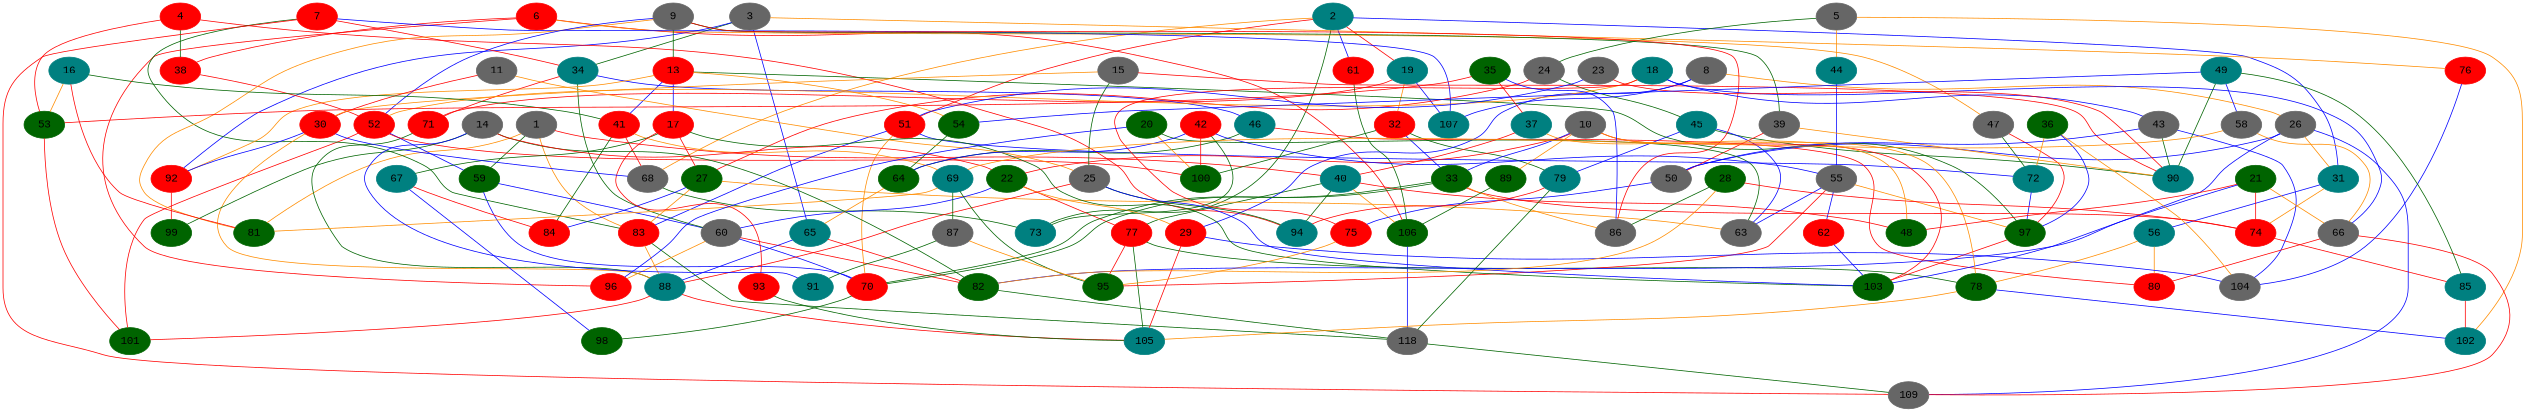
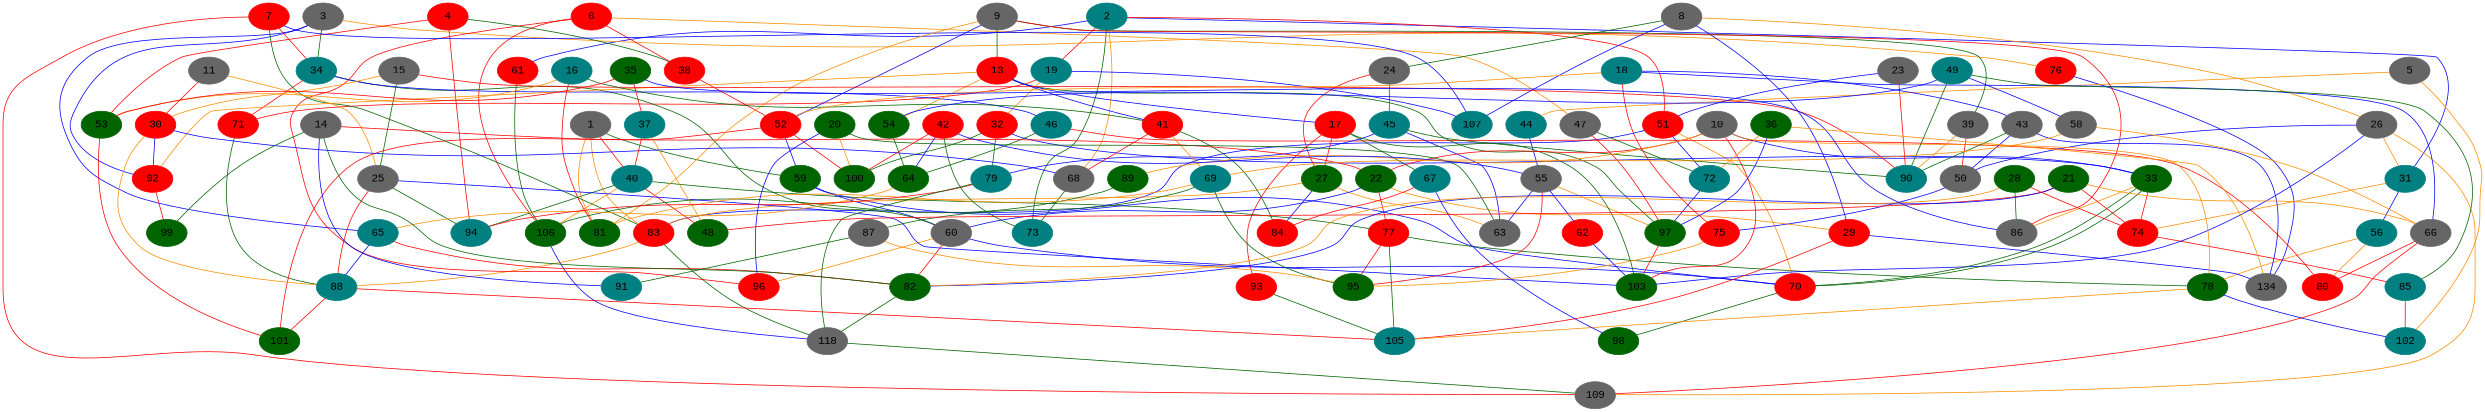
  graph {
    fontname="Liberation Mono"
    node [color=gray40 fontname="Liberation Mono" style=filled]
    edge [color=red fontname="Liberation Mono"]
    40 [color=teal]
    1
    59 [color=darkgreen]
    81 [color=darkgreen]
    83 [color=red]
    94 [color=teal]
    106 [color=darkgreen]
    48 [color=darkgreen]
    77 [color=red]
    60
    70 [color=red]
    88 [color=teal]
    n13 [label=118]
    2 [color=teal]
    19 [color=teal]
    31 [color=teal]
    51 [color=red]
    61 [color=red]
    68
    73 [color=teal]
    107 [color=teal]
    32 [color=red]
    71 [color=red]
    74 [color=red]
    56 [color=teal]
    72 [color=teal]
    34 [color=teal]
    3
    65 [color=teal]
    76 [color=red]
    92 [color=red]
    46 [color=teal]
    82 [color=darkgreen]
-   104
+   104 [label=134]
    99 [color=darkgreen]
    4 [color=red]
    38 [color=red]
    53 [color=darkgreen]
    52 [color=red]
    101 [color=darkgreen]
    5
    24
    44 [color=teal]
    102 [color=teal]
    27 [color=darkgreen]
    45 [color=teal]
    55
    6 [color=red]
    47
    96 [color=red]
    97 [color=darkgreen]
    7 [color=red]
    109
    8
    26
    29 [color=red]
    103 [color=darkgreen]
    50
    105 [color=teal]
    9
    13 [color=red]
    39
    86
    41 [color=red]
    17 [color=red]
    54 [color=darkgreen]
    90 [color=teal]
    100 [color=darkgreen]
    22 [color=darkgreen]
    10
    33 [color=darkgreen]
    78 [color=darkgreen]
    89 [color=darkgreen]
    11
    25
    30 [color=red]
    84 [color=red]
    69 [color=teal]
    85 [color=teal]
    67 [color=teal]
    93 [color=red]
    64 [color=darkgreen]
    14
    91 [color=teal]
    15
    16 [color=teal]
    63
    98 [color=darkgreen]
    18 [color=teal]
    43
    66
    75 [color=red]
    80 [color=red]
    95 [color=darkgreen]
    79 [color=teal]
    20 [color=darkgreen]
    21 [color=darkgreen]
    23
    28 [color=darkgreen]
    35 [color=darkgreen]
    37 [color=teal]
    36 [color=darkgreen]
    87
    42 [color=red]
    62 [color=red]
    49 [color=teal]
    58
    40 -- 94 [color=darkgreen]
    40 -- 106 [color=darkorange]
    40 -- 48
    40 -- 77 [color=darkgreen]
    1 -- 40
    1 -- 59 [color=darkgreen]
    1 -- 81 [color=darkorange]
    1 -- 83 [color=darkorange]
    59 -- 60 [color=blue]
    59 -- 70 [color=blue]
    83 -- 88 [color=darkorange]
    83 -- n13 [color=darkgreen]
    106 -- n13 [color=blue]
    77 -- 105 [color=darkgreen]
    77 -- 78 [color=darkgreen]
    77 -- 95
    60 -- 70 [color=blue]
    60 -- 82
    60 -- 96 [color=darkorange]
    70 -- 98 [color=darkgreen]
    88 -- 101
    88 -- 105
    n13 -- 109 [color=darkgreen]
    2 -- 19
    2 -- 31 [color=blue]
    2 -- 51
    2 -- 61 [color=blue]
    2 -- 68 [color=darkorange]
    2 -- 73 [color=darkgreen]
    19 -- 107 [color=blue]
    19 -- 32 [color=darkorange]
    19 -- 71
    31 -- 74 [color=darkorange]
    31 -- 56 [color=blue]
    51 -- 83 [color=blue]
    51 -- 70 [color=darkorange]
    51 -- 72 [color=blue]
    61 -- 106 [color=darkgreen]
    68 -- 73 [color=darkgreen]
    32 -- 100 [color=darkgreen]
    32 -- 33 [color=blue]
    32 -- 79 [color=darkgreen]
    71 -- 88 [color=darkgreen]
    74 -- 85
    56 -- 78 [color=darkorange]
    56 -- 80 [color=darkorange]
    72 -- 97 [color=blue]
    34 -- 60 [color=darkgreen]
    34 -- 71
    34 -- 46 [color=blue]
    3 -- 34 [color=darkgreen]
    3 -- 65 [color=blue]
    3 -- 76 [color=darkorange]
    3 -- 92 [color=blue]
    65 -- 88 [color=blue]
    65 -- 82
    76 -- 104 [color=blue]
    92 -- 99
    46 -- 64 [color=darkgreen]
    46 -- 80
    82 -- n13 [color=darkgreen]
    4 -- 94
    4 -- 38 [color=darkgreen]
    4 -- 53
    38 -- 52
    53 -- 101
    52 -- 59 [color=blue]
    52 -- 101
    52 -- 100
-   5 -- 24 [color=darkgreen]
+   8 -- 24 [color=darkgreen]
    5 -- 44 [color=darkorange]
    5 -- 102 [color=darkorange]
    24 -- 27
    24 -- 45 [color=darkgreen]
    44 -- 55 [color=blue]
    27 -- 83 [color=darkorange]
    27 -- 84 [color=blue]
    27 -- 63 [color=darkorange]
    45 -- 90 [color=darkgreen]
    45 -- 63 [color=blue]
    45 -- 79 [color=blue]
    55 -- 97 [color=darkorange]
    55 -- 63 [color=blue]
    55 -- 95
    55 -- 62 [color=blue]
    6 -- 106
    6 -- 38
    6 -- 47 [color=darkorange]
    6 -- 96
    47 -- 72 [color=darkgreen]
    47 -- 97
    97 -- 103
    7 -- 83 [color=darkgreen]
    7 -- 107 [color=blue]
    7 -- 34
    7 -- 109
    8 -- 107 [color=blue]
    8 -- 26 [color=darkorange]
    8 -- 29 [color=blue]
    26 -- 31 [color=darkorange]
-   26 -- 109 [color=blue]
+   26 -- 109 [color=darkorange]
    26 -- 103 [color=blue]
    26 -- 50 [color=blue]
    29 -- 104 [color=blue]
    29 -- 105
    50 -- 75 [color=blue]
    9 -- 81 [color=darkorange]
    9 -- 52 [color=blue]
    9 -- 13 [color=darkgreen]
    9 -- 39 [color=darkgreen]
    9 -- 86
    13 -- 92 [color=darkorange]
    13 -- 97 [color=darkgreen]
    13 -- 41 [color=blue]
    13 -- 17 [color=blue]
    13 -- 54 [color=darkorange]
    39 -- 50
    39 -- 90 [color=darkorange]
    41 -- 68
    41 -- 84 [color=darkgreen]
    41 -- 69 [color=darkorange]
    17 -- 27
    17 -- 103 [color=darkgreen]
    17 -- 67 [color=darkgreen]
    17 -- 93
    54 -- 64 [color=darkgreen]
    22 -- 77
    22 -- 60 [color=blue]
    22 -- 29 [color=darkorange]
    10 -- 103
    10 -- 22
    10 -- 33 [color=blue]
    10 -- 78 [color=darkorange]
    10 -- 89 [color=darkorange]
    33 -- 70 [color=darkgreen]
    33 -- 70 [color=darkgreen]
    33 -- 74
    33 -- 86 [color=darkorange]
    78 -- 102 [color=blue]
    78 -- 105 [color=darkorange]
    89 -- 106 [color=darkgreen]
    11 -- 25 [color=darkorange]
    11 -- 30
    25 -- 94 [color=darkgreen]
    25 -- 88
    25 -- 103 [color=blue]
    30 -- 88 [color=darkorange]
    30 -- 68 [color=blue]
    30 -- 92 [color=blue]
    69 -- 81 [color=darkorange]
    69 -- 95 [color=darkgreen]
    69 -- 87 [color=darkgreen]
    85 -- 102
    67 -- 84
    67 -- 98 [color=blue]
    93 -- 105 [color=darkgreen]
    64 -- 65 [color=darkorange]
    14 -- 82 [color=darkgreen]
    14 -- 99 [color=darkgreen]
    14 -- 22
    14 -- 91 [color=blue]
    15 -- 90
    15 -- 25 [color=darkgreen]
    15 -- 30 [color=darkorange]
    16 -- 81
    16 -- 53 [color=darkorange]
    16 -- 41 [color=darkgreen]
    18 -- 52 [color=darkorange]
    18 -- 43 [color=blue]
    18 -- 66 [color=blue]
    18 -- 75
    43 -- 104 [color=blue]
    43 -- 50 [color=blue]
    43 -- 90 [color=darkgreen]
    66 -- 109
    66 -- 80
    75 -- 95 [color=darkorange]
    79 -- 94
    79 -- n13 [color=darkgreen]
    20 -- 96 [color=blue]
    20 -- 100 [color=darkorange]
    20 -- 63 [color=darkgreen]
    21 -- 48
    21 -- 74
    21 -- 82 [color=blue]
    21 -- 66 [color=darkorange]
    23 -- 51 [color=blue]
    23 -- 90
    28 -- 74
    28 -- 82 [color=darkorange]
    28 -- 86 [color=darkgreen]
    35 -- 53
    35 -- 86 [color=blue]
    35 -- 37
    37 -- 40
    37 -- 48 [color=darkorange]
    36 -- 72 [color=darkorange]
    36 -- 104 [color=darkorange]
    36 -- 97 [color=blue]
    87 -- 91 [color=darkgreen]
    87 -- 95 [color=darkorange]
    42 -- 73 [color=darkgreen]
    42 -- 55 [color=blue]
    42 -- 100
    42 -- 64 [color=blue]
    62 -- 103 [color=blue]
    49 -- 54 [color=blue]
    49 -- 90 [color=darkgreen]
    49 -- 85 [color=darkgreen]
    49 -- 58 [color=blue]
    58 -- 69 [color=darkorange]
    58 -- 66 [color=darkorange]
  }
